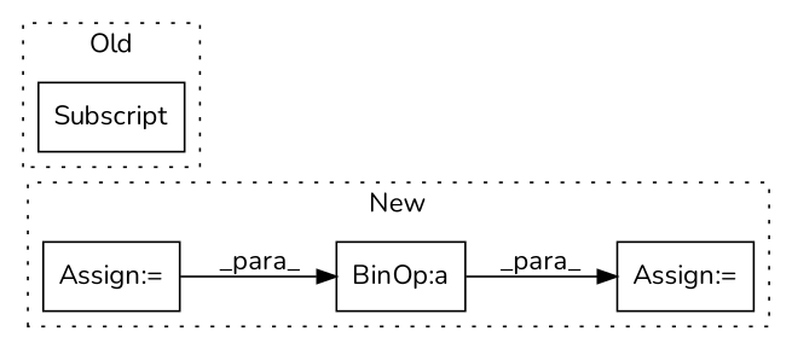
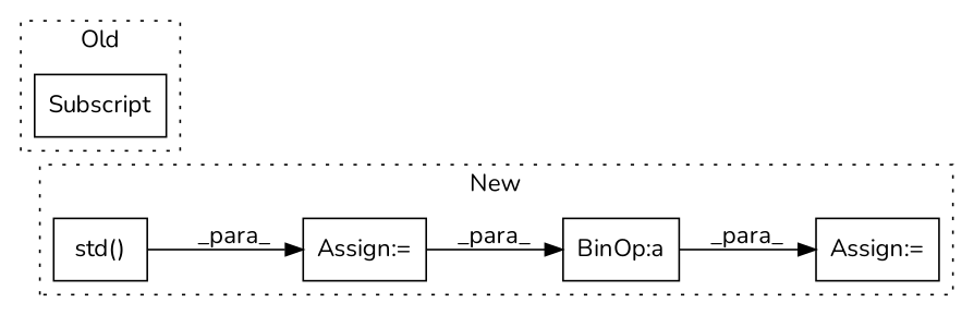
  digraph {
    rankdir=LR
    fontname=Nunito
    node [a=68 l=3 shape=box fontname=Nunito]
    edge [fontname=Nunito]
+   n1 [a=75 l=27 label="std()" s=3079]
    n2 [label="Assign:=" s=3124]
    n3 [label="Assign:=" s=3043]
    n4 [a=82 l=1 label="BinOp:a" s=3128]
    n5 [a=63 l="8,0" label=Subscript s="3092,0"]
    subgraph cluster_1 {
      label=New
      style=dotted
+     n1
      n2
      n3
      n4
    }
    subgraph cluster_2 {
      label=Old
      style=dotted
      n5
    }
+   n1 -> n3 [label=_para_]
    n3 -> n4 [label=_para_]
    n4 -> n2 [label=_para_]
  }
